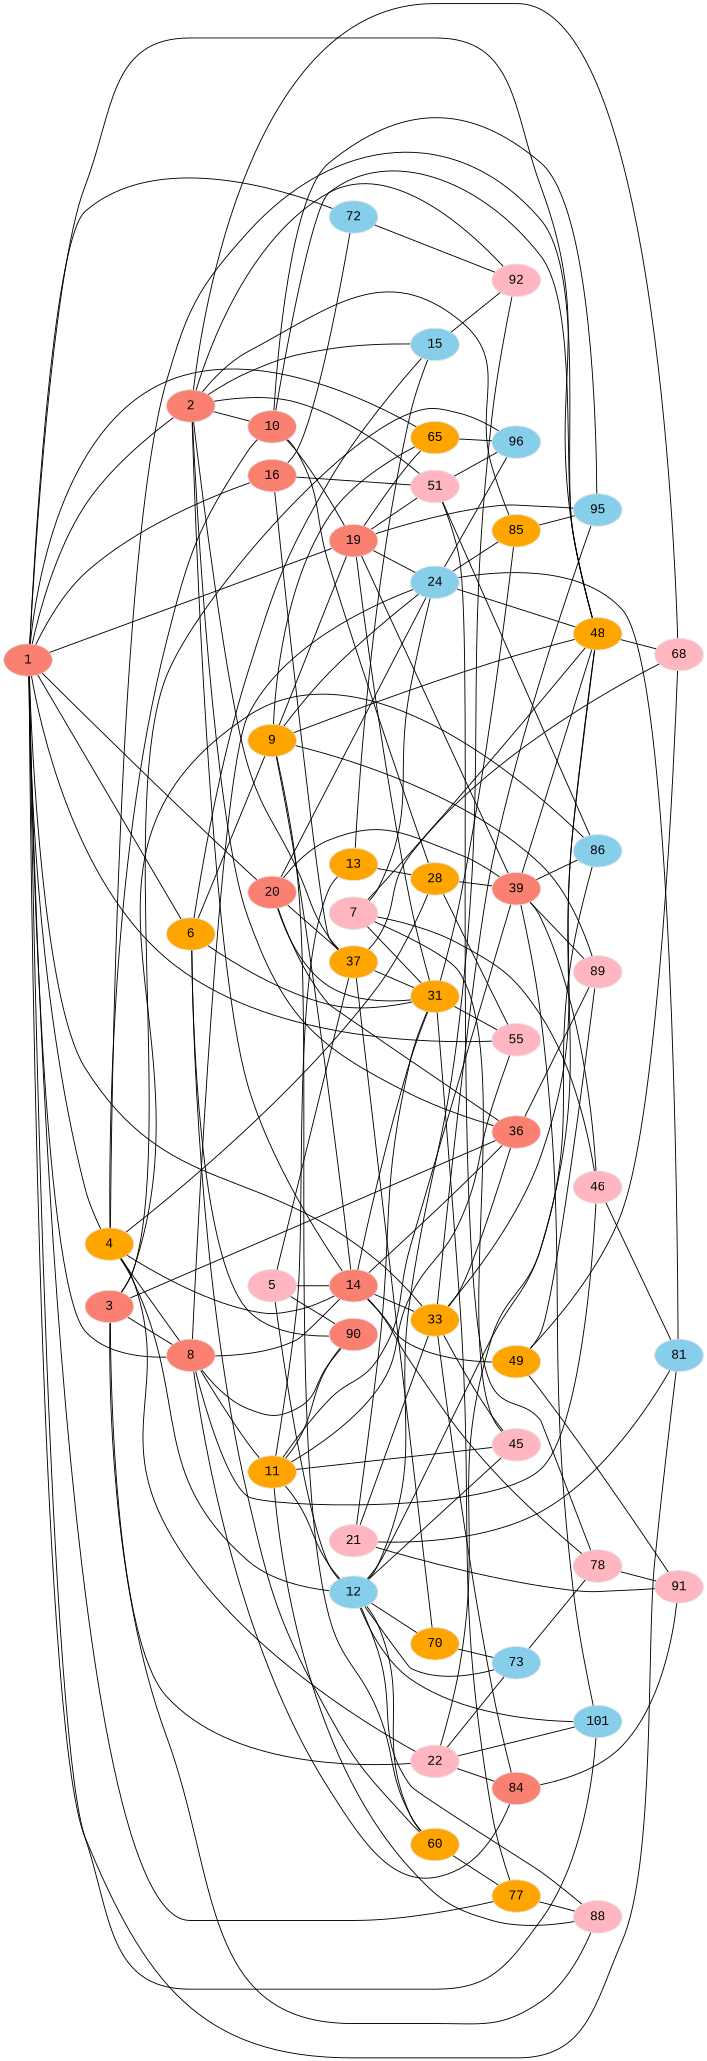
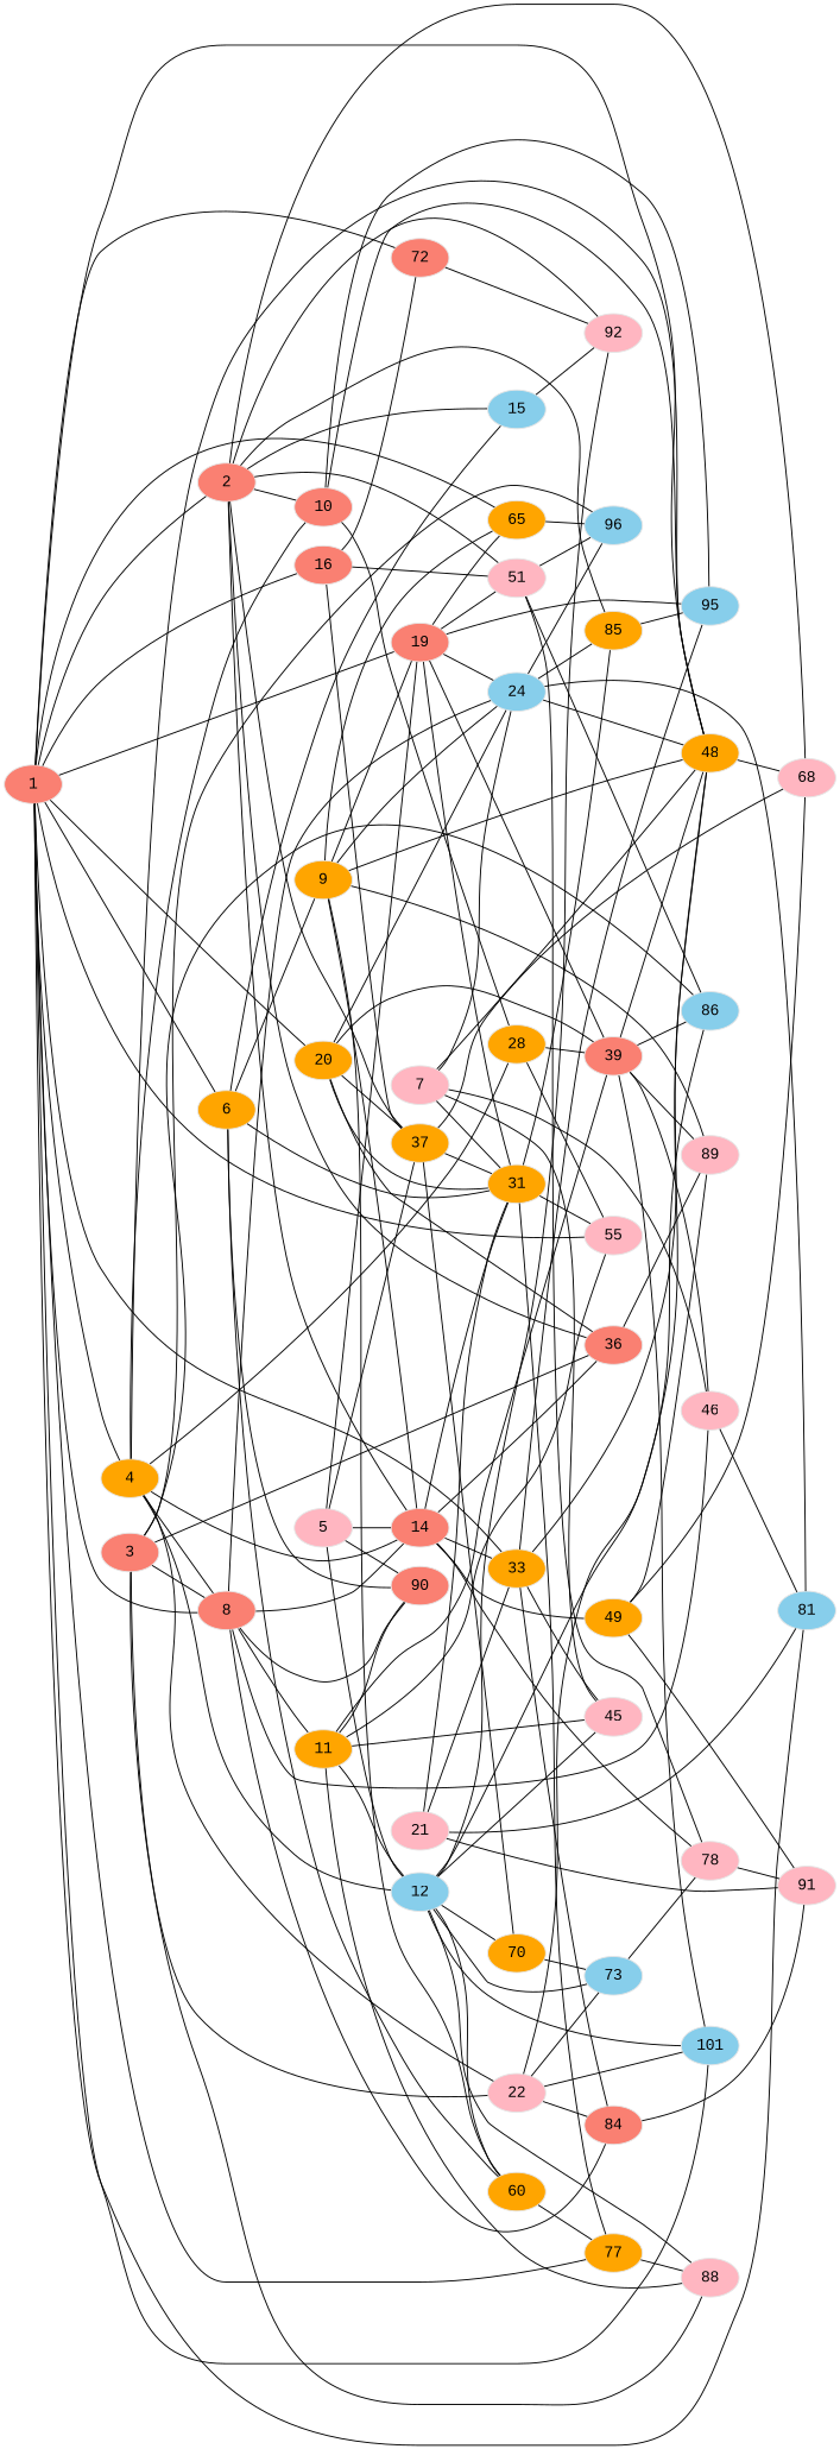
  graph {
    fontname="Liberation Mono"
    rankdir=LR
    node [color=gray90 fillcolor=orange fontname="Liberation Mono" style=filled]
    edge [fontname="Liberation Mono"]
    1 [fillcolor=salmon super="+53+18"]
    2 [fillcolor=salmon super="+23"]
    4 [super="+100+94"]
    6 [super="+67"]
    8 [fillcolor=salmon super="+74+42"]
    16 [fillcolor=salmon]
    19 [fillcolor=salmon super="+29+34"]
-   20 [fillcolor=salmon super="+71"]
+   20 [super="+71"]
    n9 [label=65]
    33 [super="+105+76"]
    48 [super="+102+98+93"]
    55 [fillcolor=lightpink]
-   72 [fillcolor=skyblue]
+   72 [fillcolor=salmon]
    77
    81 [fillcolor=skyblue]
    101 [fillcolor=skyblue]
    10 [fillcolor=salmon super="+79"]
    14 [fillcolor=salmon super="+50+66"]
    15 [fillcolor=skyblue]
    36 [fillcolor=salmon super="+63"]
    37 [super="+47"]
    51 [fillcolor=lightpink super="+82"]
    68 [fillcolor=lightpink]
    85
    92 [fillcolor=lightpink]
    22 [fillcolor=lightpink super="+35"]
    12 [fillcolor=skyblue super="+106+17+54"]
    28 [super="+59+103"]
    90 [fillcolor=salmon]
    9 [super="+26+30"]
    31 [super="+99+40"]
    60
    24 [fillcolor=skyblue super="+52+32+97"]
    46 [fillcolor=lightpink]
    11 [super="+61+27"]
    84 [fillcolor=salmon]
    95 [fillcolor=skyblue]
    39 [fillcolor=salmon super="+64+83"]
    96 [fillcolor=skyblue]
    45 [fillcolor=lightpink]
    88 [fillcolor=lightpink]
    49
    78 [fillcolor=lightpink]
    89 [fillcolor=lightpink]
    70
    86 [fillcolor=skyblue]
    3 [fillcolor=salmon super="+65"]
    73 [fillcolor=skyblue]
    5 [fillcolor=lightpink]
    7 [fillcolor=lightpink super="+38"]
-   13
    91 [fillcolor=lightpink]
    21 [fillcolor=lightpink]
    1 -- 2
    1 -- 4
    1 -- 6
    1 -- 8
    1 -- 16
    1 -- 19
    1 -- 20
    1 -- n9
    1 -- 33
    1 -- 48
    1 -- 55
    1 -- 72 [weight=2]
    1 -- 77
    1 -- 81
    1 -- 101
    2 -- 10
    2 -- 14
    2 -- 15
    2 -- 36
    2 -- 37
    2 -- 51
    2 -- 68
    2 -- 85
    2 -- 92
    4 -- 8
    4 -- 48
    4 -- 10
    4 -- 14
    4 -- 22
    4 -- 12
    4 -- 28
    6 -- 15
    6 -- 90
    6 -- 9
    6 -- 31
    6 -- 60
    8 -- 14
    8 -- 90
    8 -- 24 [weight=2]
    8 -- 46
    8 -- 11
    8 -- 84
    16 -- 72
    16 -- 37
    16 -- 51
    19 -- n9
    19 -- 51
    19 -- 31 [weight=2]
    19 -- 24
    19 -- 95
    19 -- 39
    20 -- 36
    20 -- 37
    20 -- 31
    20 -- 24
    20 -- 39
    n9 -- 96
    33 -- 48
-   33 -- 36
    33 -- 84
    33 -- 95
    33 -- 45
    48 -- 68
    72 -- 92
    77 -- 88
-   10 -- 19
+   5 -- 19
    10 -- 48
    10 -- 28
    10 -- 95
    14 -- 33
    14 -- 36
    14 -- 31
    14 -- 49
    14 -- 78
    15 -- 92
    36 -- 89
    37 -- 68
    37 -- 31
    37 -- 70
    51 -- 96
    51 -- 78
    51 -- 86
    85 -- 95
    22 -- 48
    22 -- 101
    22 -- 84
    22 -- 73
    12 -- 101
    12 -- 92
    12 -- 60
    12 -- 45
    12 -- 88
    12 -- 70 [weight=2]
    12 -- 86
    12 -- 73
    28 -- 55
    28 -- 39
    9 -- 19
    9 -- n9
    9 -- 48
    9 -- 14
    9 -- 60
    9 -- 24
    9 -- 89
    31 -- 55
    31 -- 77
    31 -- 85
    60 -- 77
    24 -- 48
    24 -- 81
    24 -- 85
    24 -- 96
    46 -- 81
    11 -- 55
    11 -- 12
    11 -- 90
    11 -- 39
    11 -- 45
    11 -- 88
-   11 -- 13
    84 -- 91
    39 -- 48
    39 -- 101
    39 -- 46
    39 -- 89
    39 -- 86
    49 -- 68
    49 -- 89
    49 -- 91
    78 -- 91
    70 -- 73
    3 -- 8
    3 -- 36
    3 -- 22
    3 -- 96
    3 -- 88
    3 -- 86
    73 -- 78
    5 -- 14
    5 -- 37
    5 -- 12
    5 -- 90
    7 -- 48
    7 -- 31 [weight=2]
    7 -- 24
    7 -- 46
    7 -- 45
-   13 -- 15
-   13 -- 28 [weight=2]
    21 -- 33
    21 -- 81
    21 -- 31
    21 -- 91
  }
